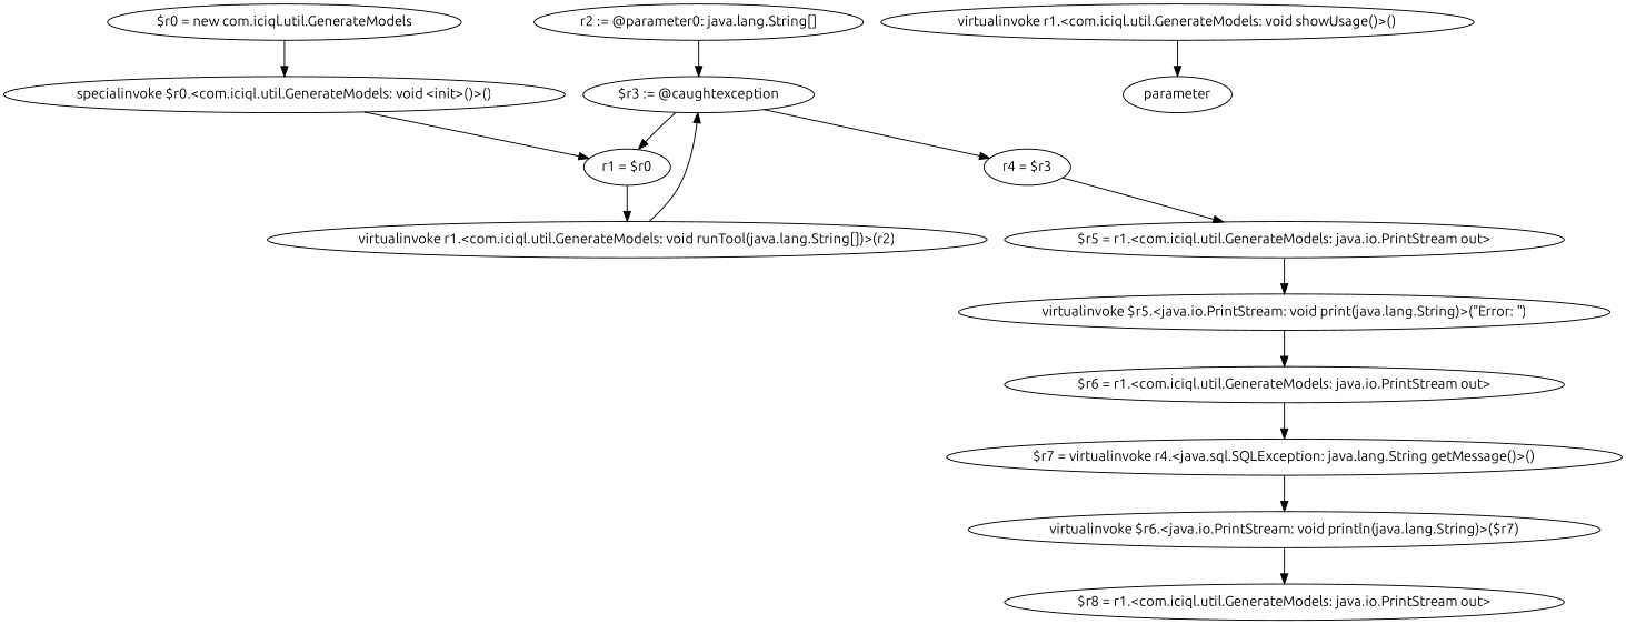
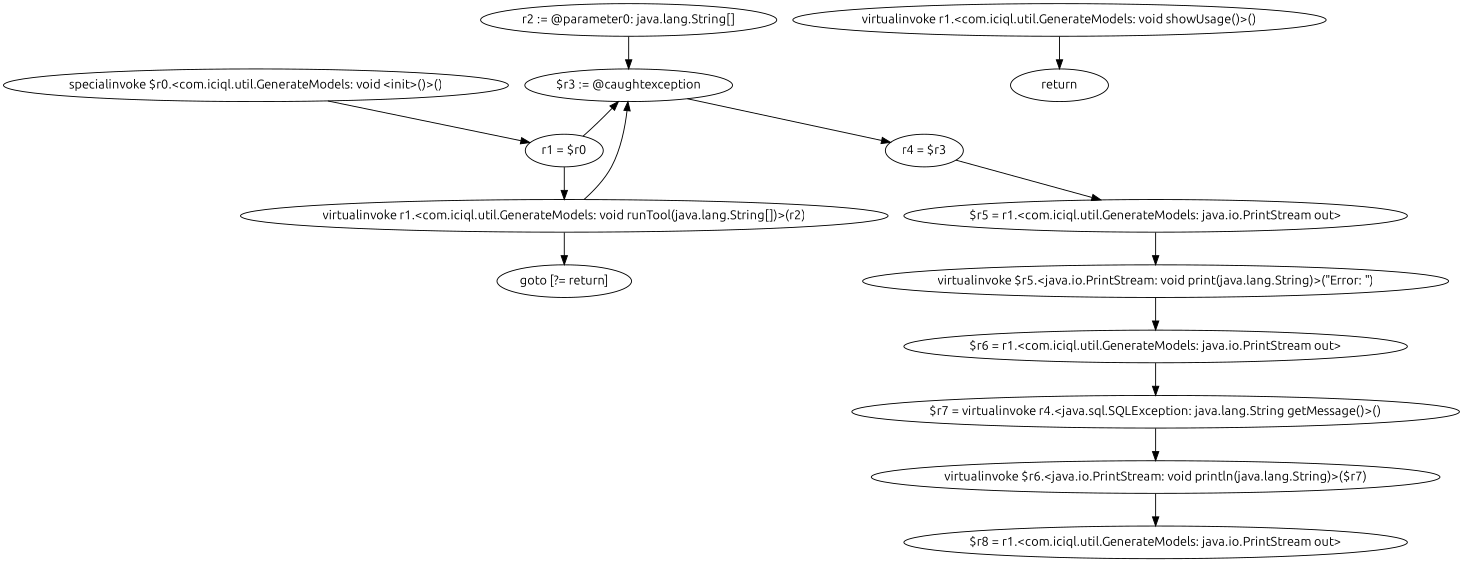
  digraph {
    fontname=Ubuntu
    node [fontname=Ubuntu]
    edge [fontname=Ubuntu]
    "r2 := @parameter0: java.lang.String[]"
    "$r3 := @caughtexception"
-   "$r0 = new com.iciql.util.GenerateModels"
    "specialinvoke $r0.<com.iciql.util.GenerateModels: void <init>()>()"
    "r1 = $r0"
    "virtualinvoke r1.<com.iciql.util.GenerateModels: void runTool(java.lang.String[])>(r2)"
+   "goto [?= return]"
    "r4 = $r3"
    "$r5 = r1.<com.iciql.util.GenerateModels: java.io.PrintStream out>"
    "virtualinvoke $r5.<java.io.PrintStream: void print(java.lang.String)>(\"Error: \")"
    "$r6 = r1.<com.iciql.util.GenerateModels: java.io.PrintStream out>"
    "$r7 = virtualinvoke r4.<java.sql.SQLException: java.lang.String getMessage()>()"
    "virtualinvoke $r6.<java.io.PrintStream: void println(java.lang.String)>($r7)"
    "$r8 = r1.<com.iciql.util.GenerateModels: java.io.PrintStream out>"
    "virtualinvoke r1.<com.iciql.util.GenerateModels: void showUsage()>()"
-   return [label=parameter]
+   return
    "r2 := @parameter0: java.lang.String[]" -> "$r3 := @caughtexception"
    "$r3 := @caughtexception" -> "r4 = $r3"
-   "$r0 = new com.iciql.util.GenerateModels" -> "specialinvoke $r0.<com.iciql.util.GenerateModels: void <init>()>()"
    "specialinvoke $r0.<com.iciql.util.GenerateModels: void <init>()>()" -> "r1 = $r0"
-   "$r3 := @caughtexception" -> "r1 = $r0"
+   "r1 = $r0" -> "$r3 := @caughtexception"
    "r1 = $r0" -> "virtualinvoke r1.<com.iciql.util.GenerateModels: void runTool(java.lang.String[])>(r2)"
    "virtualinvoke r1.<com.iciql.util.GenerateModels: void runTool(java.lang.String[])>(r2)" -> "$r3 := @caughtexception"
+   "virtualinvoke r1.<com.iciql.util.GenerateModels: void runTool(java.lang.String[])>(r2)" -> "goto [?= return]"
    "r4 = $r3" -> "$r5 = r1.<com.iciql.util.GenerateModels: java.io.PrintStream out>"
    "$r5 = r1.<com.iciql.util.GenerateModels: java.io.PrintStream out>" -> "virtualinvoke $r5.<java.io.PrintStream: void print(java.lang.String)>(\"Error: \")"
    "virtualinvoke $r5.<java.io.PrintStream: void print(java.lang.String)>(\"Error: \")" -> "$r6 = r1.<com.iciql.util.GenerateModels: java.io.PrintStream out>"
    "$r6 = r1.<com.iciql.util.GenerateModels: java.io.PrintStream out>" -> "$r7 = virtualinvoke r4.<java.sql.SQLException: java.lang.String getMessage()>()"
    "$r7 = virtualinvoke r4.<java.sql.SQLException: java.lang.String getMessage()>()" -> "virtualinvoke $r6.<java.io.PrintStream: void println(java.lang.String)>($r7)"
    "virtualinvoke $r6.<java.io.PrintStream: void println(java.lang.String)>($r7)" -> "$r8 = r1.<com.iciql.util.GenerateModels: java.io.PrintStream out>"
    "virtualinvoke r1.<com.iciql.util.GenerateModels: void showUsage()>()" -> return
  }
